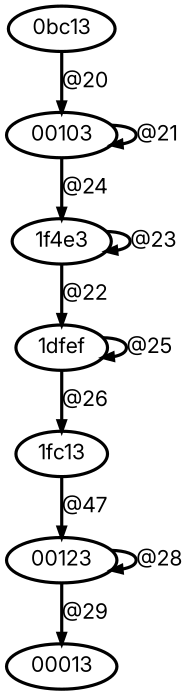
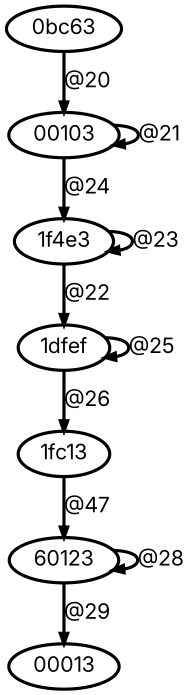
  digraph {
    fontname=Inter
    node [fontname=Inter fontsize=20 penwidth=3 shape=oval style=rounded]
    edge [arrowsize=1 color=black fontname=Inter fontsize=20 penwidth=3 style=bold]
-   "0bc13"
+   "0bc13" [label="0bc63"]
    00103
    "1f4e3"
    "1dfef"
    "1fc13"
-   00123
+   00123 [label=60123]
    00013
    "0bc13" -> 00103 [label="@20"]
    00103 -> 00103 [label="@21"]
    00103 -> "1f4e3" [label="@24"]
    "1f4e3" -> "1f4e3" [label="@23"]
    "1f4e3" -> "1dfef" [label="@22"]
    "1dfef" -> "1dfef" [label="@25"]
    "1dfef" -> "1fc13" [label="@26"]
    "1fc13" -> 00123 [label="@47"]
    00123 -> 00123 [label="@28"]
    00123 -> 00013 [label="@29"]
  }
